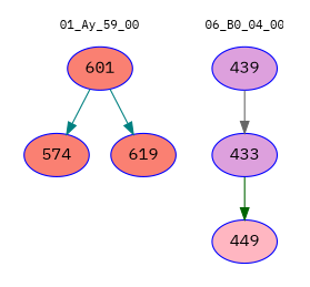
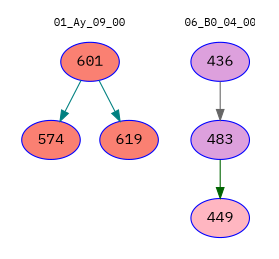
  digraph {
    fontname="IBM Plex Mono"
    node [color=blue fillcolor=salmon fontname="IBM Plex Mono" style=filled]
    edge [color=teal fontname="IBM Plex Mono"]
    n1 [label=601]
    n2 [label=574]
    n3 [label=619]
-   n4 [fillcolor=plum label=439]
-   n5 [fillcolor=plum label=433]
+   n4 [fillcolor=plum label=436]
+   n5 [fillcolor=plum label=483]
    n6 [fillcolor=lightpink label=449]
    subgraph cluster_1 {
      color=white
      fontsize=10
-     label="01_Ay_59_00"
+     label="01_Ay_09_00"
      n1
      n2
      n3
    }
    subgraph cluster_2 {
      color=white
      fontsize=10
      label="06_B0_04_00"
      n4
      n5
      n6
    }
    n1 -> n2
    n1 -> n3
    n4 -> n5 [color=gray40]
    n5 -> n6 [color=darkgreen]
  }
